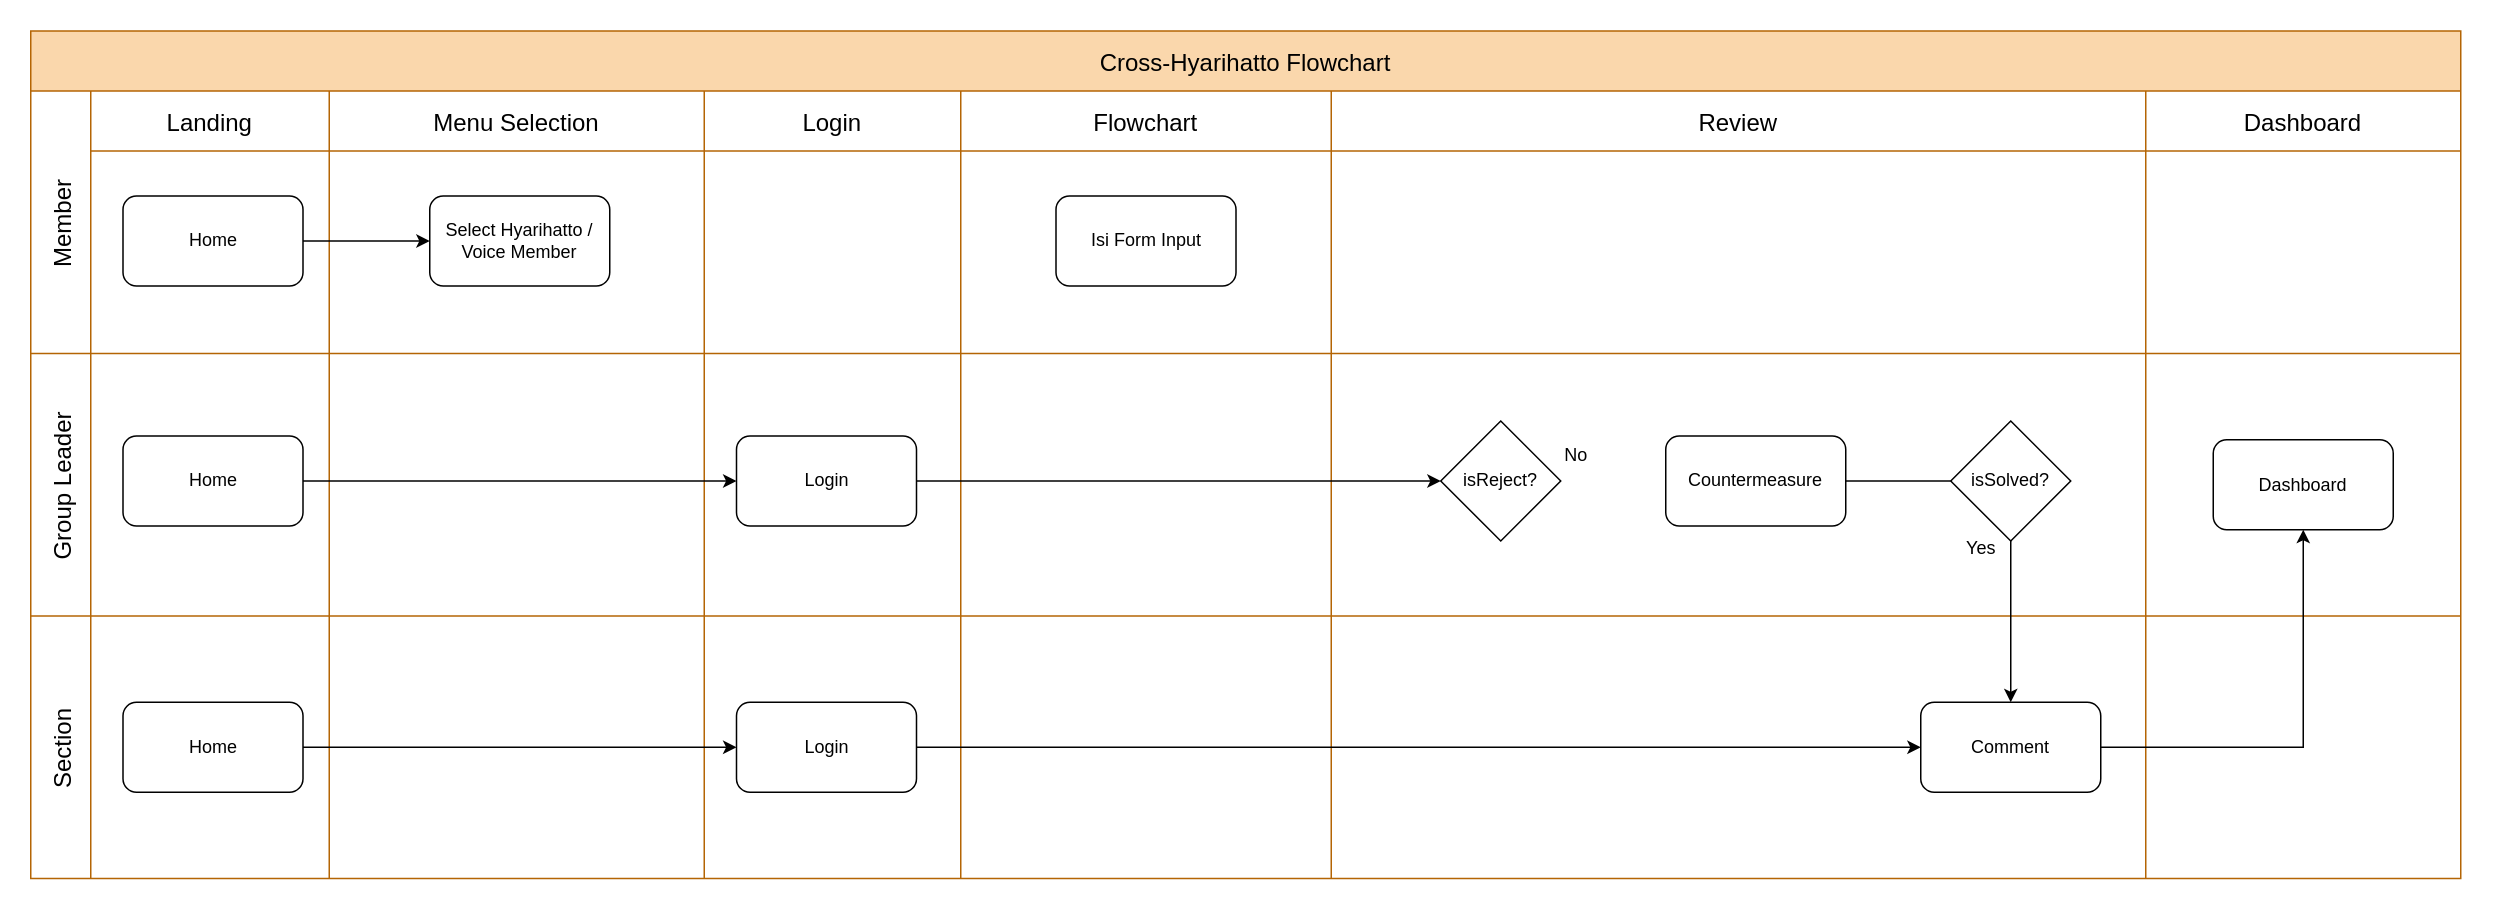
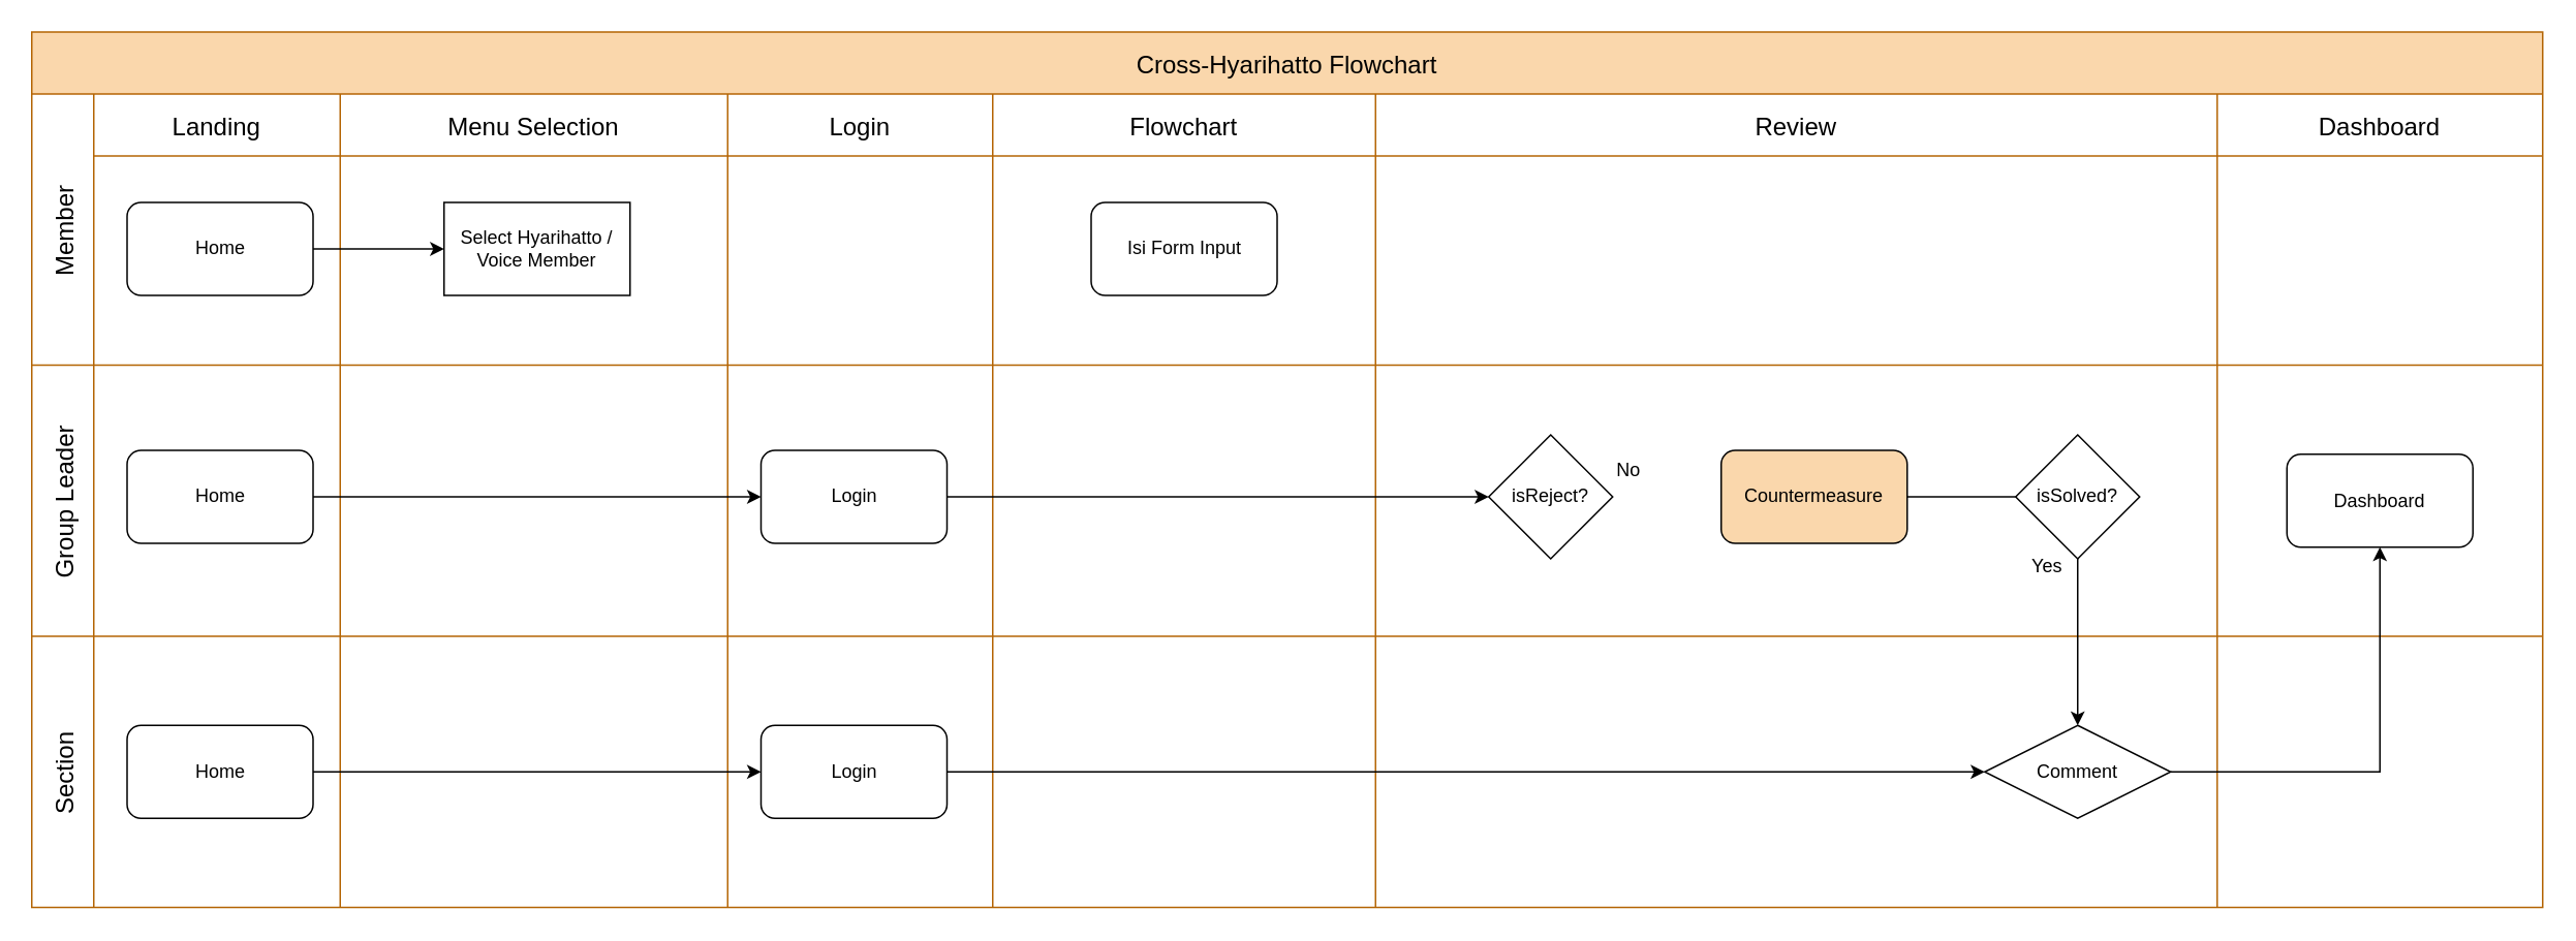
  <mxCell id="0" />
  <mxCell id="1" parent="0" />
  <mxCell id="2" value="Cross-Hyarihatto Flowchart" style="shape=table;childLayout=tableLayout;startSize=40;collapsible=0;recursiveResize=0;expand=0;fontSize=16;fillColor=#fad7ac;strokeColor=#b46504;" parent="1" vertex="1"><mxGeometry x="20" y="20" width="1620" height="565" as="geometry" /></mxCell>
  <mxCell id="3" value="Member" style="shape=tableRow;horizontal=0;swimlaneHead=0;swimlaneBody=0;top=0;left=0;strokeColor=inherit;bottom=0;right=0;dropTarget=0;fontStyle=0;fillColor=none;points=[[0,0.5],[1,0.5]];portConstraint=eastwest;startSize=40;collapsible=0;recursiveResize=0;expand=0;fontSize=16;" parent="2" vertex="1"><mxGeometry y="40" width="1620" height="175" as="geometry" /></mxCell>
  <mxCell id="4" value="Landing" style="swimlane;swimlaneHead=0;swimlaneBody=0;fontStyle=0;strokeColor=inherit;connectable=0;fillColor=none;startSize=40;collapsible=0;recursiveResize=0;expand=0;fontSize=16;" vertex="1" parent="3"><mxGeometry x="40" width="159" height="175" as="geometry"><mxRectangle width="159" height="175" as="alternateBounds" /></mxGeometry></mxCell>
  <mxCell id="5" value="Home" style="rounded=1;whiteSpace=wrap;html=1;" vertex="1" parent="4"><mxGeometry x="21.5" y="70" width="120" height="60" as="geometry" /></mxCell>
  <mxCell id="6" value="Menu Selection" style="swimlane;swimlaneHead=0;swimlaneBody=0;fontStyle=0;strokeColor=inherit;connectable=0;fillColor=none;startSize=40;collapsible=0;recursiveResize=0;expand=0;fontSize=16;" vertex="1" parent="3"><mxGeometry x="199" width="250" height="175" as="geometry"><mxRectangle width="250" height="175" as="alternateBounds" /></mxGeometry></mxCell>
- <mxCell id="7" value="Select Hyarihatto / Voice Member" style="rounded=1;whiteSpace=wrap;html=1;" vertex="1" parent="6"><mxGeometry x="67" y="70" width="120" height="60" as="geometry" /></mxCell>
+ <mxCell id="7" value="Select Hyarihatto / Voice Member" style="whiteSpace=wrap;html=1;rounded=0;" vertex="1" parent="6"><mxGeometry x="67" y="70" width="120" height="60" as="geometry" /></mxCell>
  <mxCell id="8" value="Login" style="swimlane;swimlaneHead=0;swimlaneBody=0;fontStyle=0;strokeColor=inherit;connectable=0;fillColor=none;startSize=40;collapsible=0;recursiveResize=0;expand=0;fontSize=16;" parent="3" vertex="1"><mxGeometry x="449" width="171" height="175" as="geometry"><mxRectangle width="171" height="175" as="alternateBounds" /></mxGeometry></mxCell>
  <mxCell id="9" value="Flowchart" style="swimlane;swimlaneHead=0;swimlaneBody=0;fontStyle=0;strokeColor=inherit;connectable=0;fillColor=none;startSize=40;collapsible=0;recursiveResize=0;expand=0;fontSize=16;" parent="3" vertex="1"><mxGeometry x="620" width="247" height="175" as="geometry"><mxRectangle width="247" height="175" as="alternateBounds" /></mxGeometry></mxCell>
  <mxCell id="10" value="Isi Form Input" style="rounded=1;whiteSpace=wrap;html=1;" parent="9" vertex="1"><mxGeometry x="63.5" y="70" width="120" height="60" as="geometry" /></mxCell>
  <mxCell id="11" value="Review" style="swimlane;swimlaneHead=0;swimlaneBody=0;fontStyle=0;strokeColor=inherit;connectable=0;fillColor=none;startSize=40;collapsible=0;recursiveResize=0;expand=0;fontSize=16;" parent="3" vertex="1"><mxGeometry x="867" width="543" height="175" as="geometry"><mxRectangle width="543" height="175" as="alternateBounds" /></mxGeometry></mxCell>
  <mxCell id="12" value="Dashboard" style="swimlane;swimlaneHead=0;swimlaneBody=0;fontStyle=0;strokeColor=inherit;connectable=0;fillColor=none;startSize=40;collapsible=0;recursiveResize=0;expand=0;fontSize=16;" parent="3" vertex="1"><mxGeometry x="1410" width="210" height="175" as="geometry"><mxRectangle width="210" height="175" as="alternateBounds" /></mxGeometry></mxCell>
  <mxCell id="13" value="" style="edgeStyle=orthogonalEdgeStyle;rounded=0;orthogonalLoop=1;jettySize=auto;html=1;" edge="1" parent="3" source="5" target="7"><mxGeometry relative="1" as="geometry" /></mxCell>
  <mxCell id="14" value="Group Leader" style="shape=tableRow;horizontal=0;swimlaneHead=0;swimlaneBody=0;top=0;left=0;strokeColor=inherit;bottom=0;right=0;dropTarget=0;fontStyle=0;fillColor=none;points=[[0,0.5],[1,0.5]];portConstraint=eastwest;startSize=40;collapsible=0;recursiveResize=0;expand=0;fontSize=16;" parent="2" vertex="1"><mxGeometry y="215" width="1620" height="175" as="geometry" /></mxCell>
  <mxCell id="15" style="swimlane;swimlaneHead=0;swimlaneBody=0;fontStyle=0;connectable=0;strokeColor=inherit;fillColor=none;startSize=0;collapsible=0;recursiveResize=0;expand=0;fontSize=16;" vertex="1" parent="14"><mxGeometry x="40" width="159" height="175" as="geometry"><mxRectangle width="159" height="175" as="alternateBounds" /></mxGeometry></mxCell>
  <mxCell id="16" value="Home" style="rounded=1;whiteSpace=wrap;html=1;" vertex="1" parent="15"><mxGeometry x="21.5" y="55" width="120" height="60" as="geometry" /></mxCell>
  <mxCell id="17" style="swimlane;swimlaneHead=0;swimlaneBody=0;fontStyle=0;connectable=0;strokeColor=inherit;fillColor=none;startSize=0;collapsible=0;recursiveResize=0;expand=0;fontSize=16;" vertex="1" parent="14"><mxGeometry x="199" width="250" height="175" as="geometry"><mxRectangle width="250" height="175" as="alternateBounds" /></mxGeometry></mxCell>
  <mxCell id="18" style="swimlane;swimlaneHead=0;swimlaneBody=0;fontStyle=0;connectable=0;strokeColor=inherit;fillColor=none;startSize=0;collapsible=0;recursiveResize=0;expand=0;fontSize=16;" parent="14" vertex="1"><mxGeometry x="449" width="171" height="175" as="geometry"><mxRectangle width="171" height="175" as="alternateBounds" /></mxGeometry></mxCell>
  <mxCell id="19" value="Login" style="rounded=1;whiteSpace=wrap;html=1;" parent="18" vertex="1"><mxGeometry x="21.5" y="55" width="120" height="60" as="geometry" /></mxCell>
  <mxCell id="20" value="" style="swimlane;swimlaneHead=0;swimlaneBody=0;fontStyle=0;connectable=0;strokeColor=inherit;fillColor=none;startSize=0;collapsible=0;recursiveResize=0;expand=0;fontSize=16;" parent="14" vertex="1"><mxGeometry x="620" width="247" height="175" as="geometry"><mxRectangle width="247" height="175" as="alternateBounds" /></mxGeometry></mxCell>
  <mxCell id="21" value="" style="swimlane;swimlaneHead=0;swimlaneBody=0;fontStyle=0;connectable=0;strokeColor=inherit;fillColor=none;startSize=0;collapsible=0;recursiveResize=0;expand=0;fontSize=16;" parent="14" vertex="1"><mxGeometry x="867" width="543" height="175" as="geometry"><mxRectangle width="543" height="175" as="alternateBounds" /></mxGeometry></mxCell>
- <mxCell id="22" value="Countermeasure" style="whiteSpace=wrap;html=1;rounded=1;" parent="21" vertex="1"><mxGeometry x="223" y="55" width="120" height="60" as="geometry" /></mxCell>
+ <mxCell id="22" value="Countermeasure" style="whiteSpace=wrap;html=1;rounded=1;fillColor=#fad7ac;" parent="21" vertex="1"><mxGeometry x="223" y="55" width="120" height="60" as="geometry" /></mxCell>
  <mxCell id="23" value="" style="edgeStyle=orthogonalEdgeStyle;rounded=0;orthogonalLoop=1;jettySize=auto;html=1;endArrow=none;" parent="21" source="22" target="25" edge="1"><mxGeometry relative="1" as="geometry"><mxPoint x="387" y="85" as="targetPoint" /></mxGeometry></mxCell>
  <mxCell id="24" value="isReject?" style="rhombus;whiteSpace=wrap;html=1;" vertex="1" parent="21"><mxGeometry x="73" y="45" width="80" height="80" as="geometry" /></mxCell>
  <mxCell id="25" value="isSolved?" style="rhombus;whiteSpace=wrap;html=1;" vertex="1" parent="21"><mxGeometry x="413" y="45" width="80" height="80" as="geometry" /></mxCell>
  <mxCell id="26" value="Yes" style="text;html=1;align=center;verticalAlign=middle;resizable=0;points=[];autosize=1;strokeColor=none;fillColor=none;" vertex="1" parent="21"><mxGeometry x="413" y="115" width="40" height="30" as="geometry" /></mxCell>
  <mxCell id="27" style="swimlane;swimlaneHead=0;swimlaneBody=0;fontStyle=0;connectable=0;strokeColor=inherit;fillColor=none;startSize=0;collapsible=0;recursiveResize=0;expand=0;fontSize=16;" parent="14" vertex="1"><mxGeometry x="1410" width="210" height="175" as="geometry"><mxRectangle width="210" height="175" as="alternateBounds" /></mxGeometry></mxCell>
  <mxCell id="28" value="Dashboard" style="whiteSpace=wrap;html=1;rounded=1;" parent="27" vertex="1"><mxGeometry x="45" y="57.5" width="120" height="60" as="geometry" /></mxCell>
  <mxCell id="29" value="" style="edgeStyle=orthogonalEdgeStyle;rounded=0;orthogonalLoop=1;jettySize=auto;html=1;" edge="1" parent="14" source="16" target="19"><mxGeometry relative="1" as="geometry"><mxPoint x="261.5" y="95" as="targetPoint" /></mxGeometry></mxCell>
  <mxCell id="30" value="" style="edgeStyle=orthogonalEdgeStyle;rounded=0;orthogonalLoop=1;jettySize=auto;html=1;" edge="1" parent="14" source="19" target="24"><mxGeometry relative="1" as="geometry"><mxPoint x="670.5" y="85" as="targetPoint" /></mxGeometry></mxCell>
  <mxCell id="31" value="Section" style="shape=tableRow;horizontal=0;swimlaneHead=0;swimlaneBody=0;top=0;left=0;strokeColor=inherit;bottom=0;right=0;dropTarget=0;fontStyle=0;fillColor=none;points=[[0,0.5],[1,0.5]];portConstraint=eastwest;startSize=40;collapsible=0;recursiveResize=0;expand=0;fontSize=16;" parent="2" vertex="1"><mxGeometry y="390" width="1620" height="175" as="geometry" /></mxCell>
  <mxCell id="32" style="swimlane;swimlaneHead=0;swimlaneBody=0;fontStyle=0;connectable=0;strokeColor=inherit;fillColor=none;startSize=0;collapsible=0;recursiveResize=0;expand=0;fontSize=16;" vertex="1" parent="31"><mxGeometry x="40" width="159" height="175" as="geometry"><mxRectangle width="159" height="175" as="alternateBounds" /></mxGeometry></mxCell>
  <mxCell id="33" value="Home" style="rounded=1;whiteSpace=wrap;html=1;" vertex="1" parent="32"><mxGeometry x="21.5" y="57.5" width="120" height="60" as="geometry" /></mxCell>
  <mxCell id="34" style="swimlane;swimlaneHead=0;swimlaneBody=0;fontStyle=0;connectable=0;strokeColor=inherit;fillColor=none;startSize=0;collapsible=0;recursiveResize=0;expand=0;fontSize=16;" vertex="1" parent="31"><mxGeometry x="199" width="250" height="175" as="geometry"><mxRectangle width="250" height="175" as="alternateBounds" /></mxGeometry></mxCell>
  <mxCell id="35" style="swimlane;swimlaneHead=0;swimlaneBody=0;fontStyle=0;connectable=0;strokeColor=inherit;fillColor=none;startSize=0;collapsible=0;recursiveResize=0;expand=0;fontSize=16;" parent="31" vertex="1"><mxGeometry x="449" width="171" height="175" as="geometry"><mxRectangle width="171" height="175" as="alternateBounds" /></mxGeometry></mxCell>
  <mxCell id="36" value="Login" style="rounded=1;whiteSpace=wrap;html=1;" parent="35" vertex="1"><mxGeometry x="21.5" y="57.5" width="120" height="60" as="geometry" /></mxCell>
  <mxCell id="37" style="swimlane;swimlaneHead=0;swimlaneBody=0;fontStyle=0;connectable=0;strokeColor=inherit;fillColor=none;startSize=0;collapsible=0;recursiveResize=0;expand=0;fontSize=16;" parent="31" vertex="1"><mxGeometry x="620" width="247" height="175" as="geometry"><mxRectangle width="247" height="175" as="alternateBounds" /></mxGeometry></mxCell>
  <mxCell id="38" style="swimlane;swimlaneHead=0;swimlaneBody=0;fontStyle=0;connectable=0;strokeColor=inherit;fillColor=none;startSize=0;collapsible=0;recursiveResize=0;expand=0;fontSize=16;" parent="31" vertex="1"><mxGeometry x="867" width="543" height="175" as="geometry"><mxRectangle width="543" height="175" as="alternateBounds" /></mxGeometry></mxCell>
- <mxCell id="39" value="Comment" style="rounded=1;whiteSpace=wrap;html=1;" parent="38" vertex="1"><mxGeometry x="393" y="57.5" width="120" height="60" as="geometry" /></mxCell>
+ <mxCell id="39" value="Comment" style="rhombus;whiteSpace=wrap;html=1;" parent="38" vertex="1"><mxGeometry x="393" y="57.5" width="120" height="60" as="geometry" /></mxCell>
  <mxCell id="40" style="swimlane;swimlaneHead=0;swimlaneBody=0;fontStyle=0;connectable=0;strokeColor=inherit;fillColor=none;startSize=0;collapsible=0;recursiveResize=0;expand=0;fontSize=16;" parent="31" vertex="1"><mxGeometry x="1410" width="210" height="175" as="geometry"><mxRectangle width="210" height="175" as="alternateBounds" /></mxGeometry></mxCell>
  <mxCell id="41" value="" style="edgeStyle=orthogonalEdgeStyle;rounded=0;orthogonalLoop=1;jettySize=auto;html=1;" edge="1" parent="31" source="33" target="36"><mxGeometry relative="1" as="geometry"><mxPoint x="261.5" y="87.5" as="targetPoint" /></mxGeometry></mxCell>
  <mxCell id="42" value="" style="edgeStyle=orthogonalEdgeStyle;rounded=0;orthogonalLoop=1;jettySize=auto;html=1;" edge="1" parent="31" source="36" target="39"><mxGeometry relative="1" as="geometry"><mxPoint x="950" y="87.5" as="targetPoint" /></mxGeometry></mxCell>
  <mxCell id="43" value="" style="edgeStyle=orthogonalEdgeStyle;rounded=0;orthogonalLoop=1;jettySize=auto;html=1;" parent="2" source="39" target="28" edge="1"><mxGeometry relative="1" as="geometry"><mxPoint x="586" y="477.5" as="targetPoint" /></mxGeometry></mxCell>
  <mxCell id="44" value="" style="edgeStyle=orthogonalEdgeStyle;rounded=0;orthogonalLoop=1;jettySize=auto;html=1;" edge="1" parent="2" source="25" target="39"><mxGeometry relative="1" as="geometry"><mxPoint x="1340" y="510" as="sourcePoint" /><mxPoint x="990" y="437.5" as="targetPoint" /><Array as="points"><mxPoint x="1320" y="400" /><mxPoint x="1320" y="400" /></Array></mxGeometry></mxCell>
  <mxCell id="45" value="No" style="text;html=1;align=center;verticalAlign=middle;resizable=0;points=[];autosize=1;strokeColor=none;fillColor=none;" vertex="1" parent="1"><mxGeometry x="1030" y="288" width="40" height="30" as="geometry" /></mxCell>
